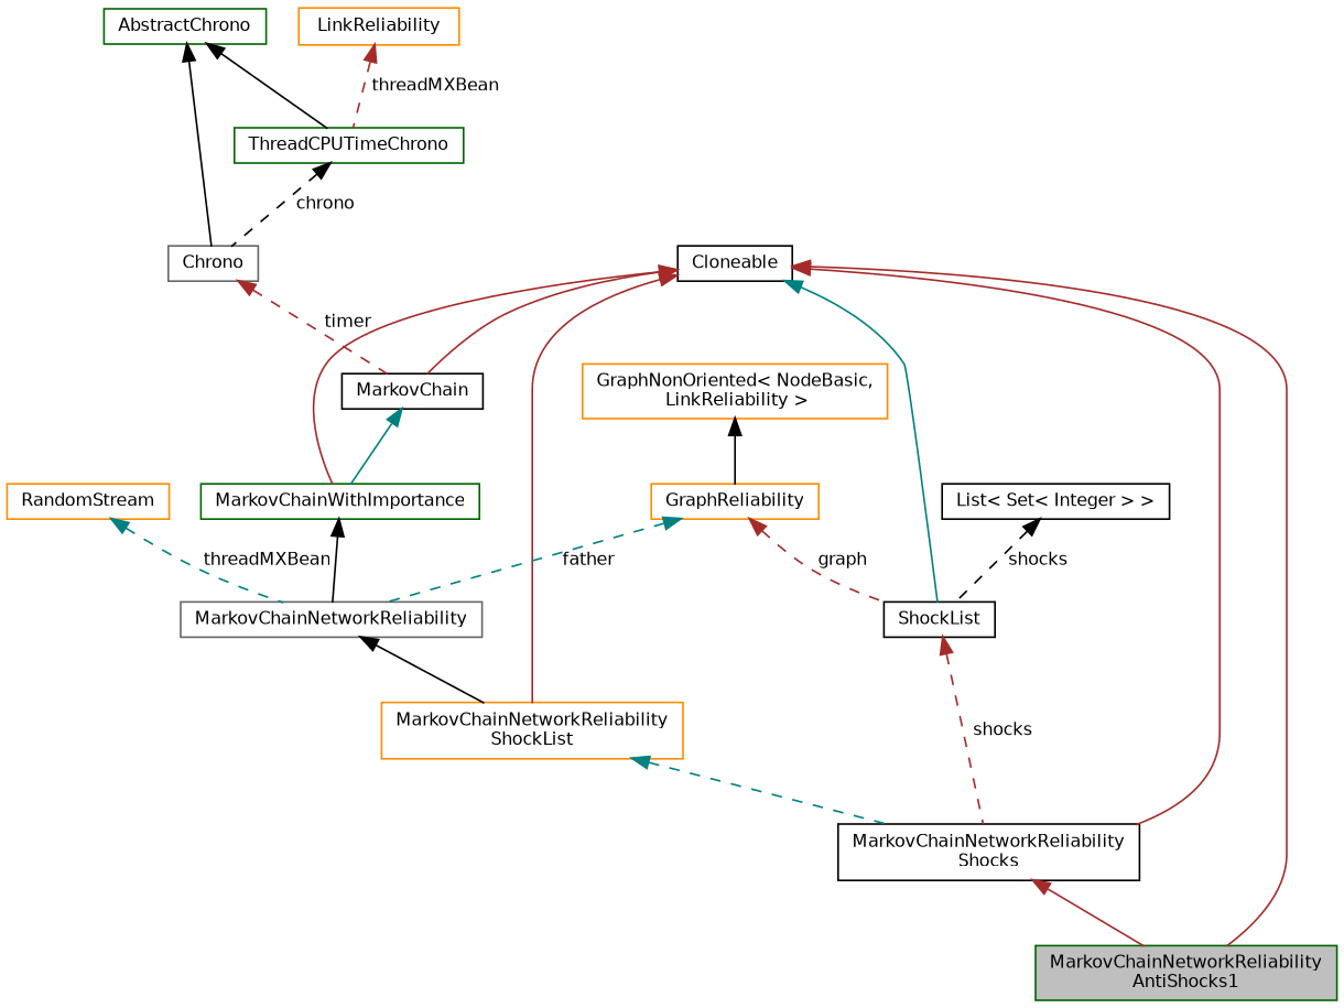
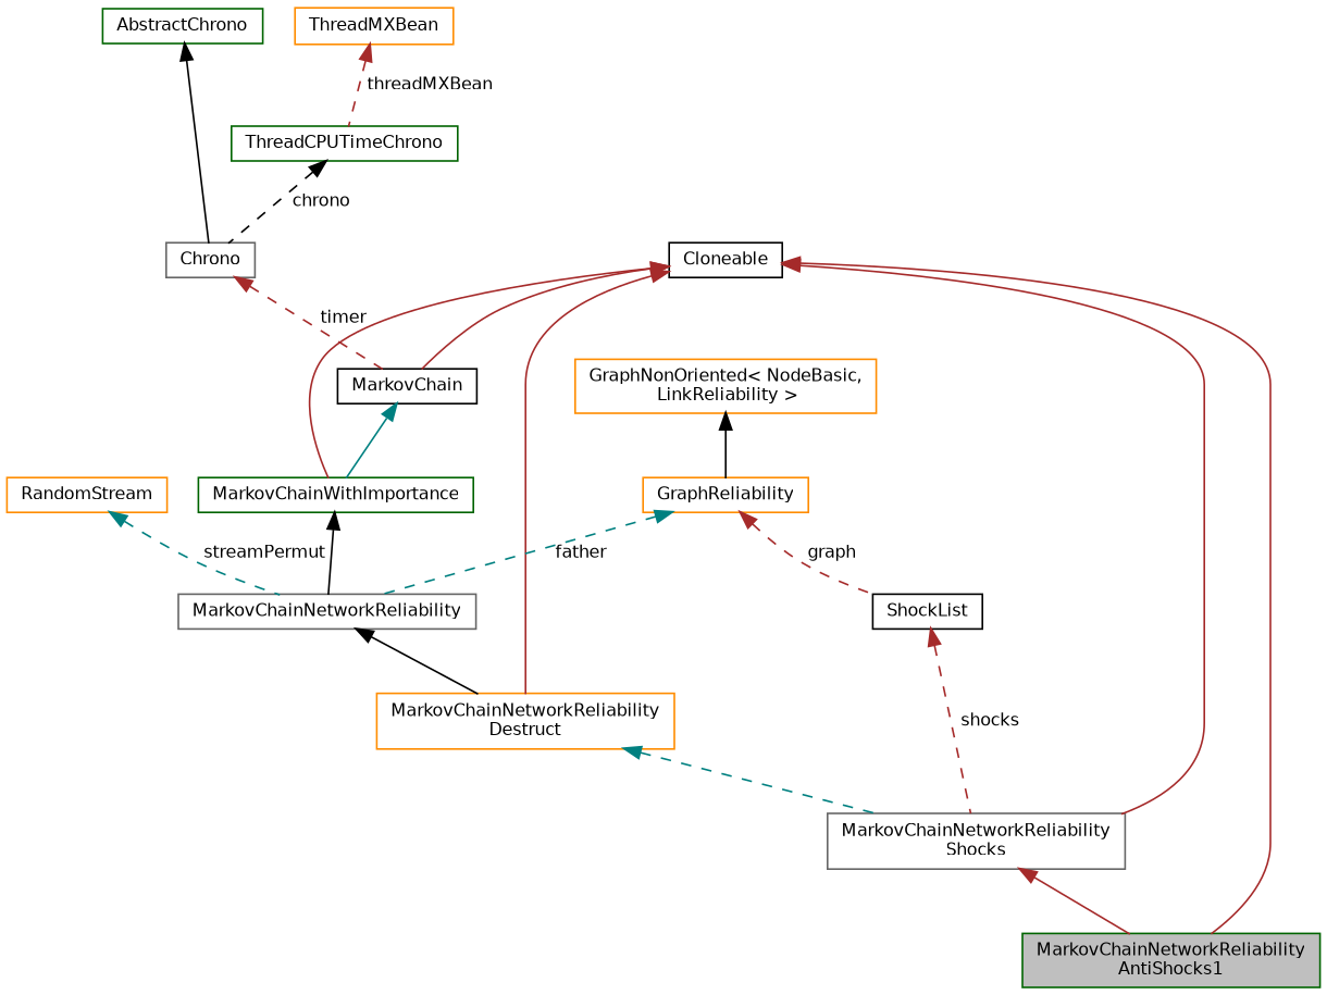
  digraph {
    node [color=darkorange fontname=Helvetica fontsize=10 shape=record]
    edge [color=brown dir=back fontname=Helvetica fontsize=10 labelfontname=Helvetica labelfontsize=10 style=solid]
    n1 [color=darkgreen fillcolor=grey75 fontcolor=black height=0.2 label="MarkovChainNetworkReliability\lAntiShocks1" style=filled width=0.4]
-   n2 [color=black height=0.2 label="MarkovChainNetworkReliability\lShocks" width=0.4]
-   n3 [height=0.2 label="MarkovChainNetworkReliability\lShockList" width=0.4]
+   n2 [color=gray40 height=0.2 label="MarkovChainNetworkReliability\lShocks" width=0.4]
+   n3 [height=0.2 label="MarkovChainNetworkReliability\lDestruct" width=0.4]
    n4 [color=gray40 height=0.2 label=MarkovChainNetworkReliability width=0.4]
    n5 [color=darkgreen height=0.2 label=MarkovChainWithImportance width=0.4]
    n6 [color=black height=0.2 label=MarkovChain width=0.4]
    n7 [color=black height=0.2 label=Cloneable width=0.4]
    n8 [color=black height=0.2 label=ShockList width=0.4]
    n9 [color=gray40 height=0.2 label=Chrono width=0.4]
    n10 [color=darkgreen height=0.2 label=AbstractChrono width=0.4]
    n11 [color=darkgreen height=0.2 label=ThreadCPUTimeChrono width=0.4]
-   n12 [height=0.2 label=LinkReliability width=0.4]
+   n12 [height=0.2 label=ThreadMXBean width=0.4]
    n13 [height=0.2 label=GraphReliability width=0.4]
    n14 [height=0.2 label="GraphNonOriented\< NodeBasic,\l LinkReliability \>" width=0.4]
    n15 [height=0.2 label=RandomStream width=0.4]
-   n16 [color=black height=0.2 label="List\< Set\< Integer \> \>" width=0.4]
    n2 -> n1
    n3 -> n2 [color=teal style=dashed]
    n4 -> n3 [color=black]
    n5 -> n4 [color=black]
    n6 -> n5 [color=teal]
    n7 -> n1
    n7 -> n2
    n7 -> n3
    n7 -> n5
    n7 -> n6
-   n7 -> n8 [color=teal]
    n8 -> n2 [label=" shocks" style=dashed]
    n9 -> n6 [label=" timer" style=dashed]
    n10 -> n9 [color=black]
-   n10 -> n11 [color=black]
    n11 -> n9 [color=black label=" chrono" style=dashed]
    n12 -> n11 [label=" threadMXBean" style=dashed]
    n13 -> n4 [color=teal label=" father" style=dashed]
    n13 -> n8 [label=" graph" style=dashed]
    n14 -> n13 [color=black]
-   n15 -> n4 [color=teal label=" threadMXBean" style=dashed]
-   n16 -> n8 [color=black label=" shocks" style=dashed]
+   n15 -> n4 [color=teal label=" streamPermut" style=dashed]
  }
